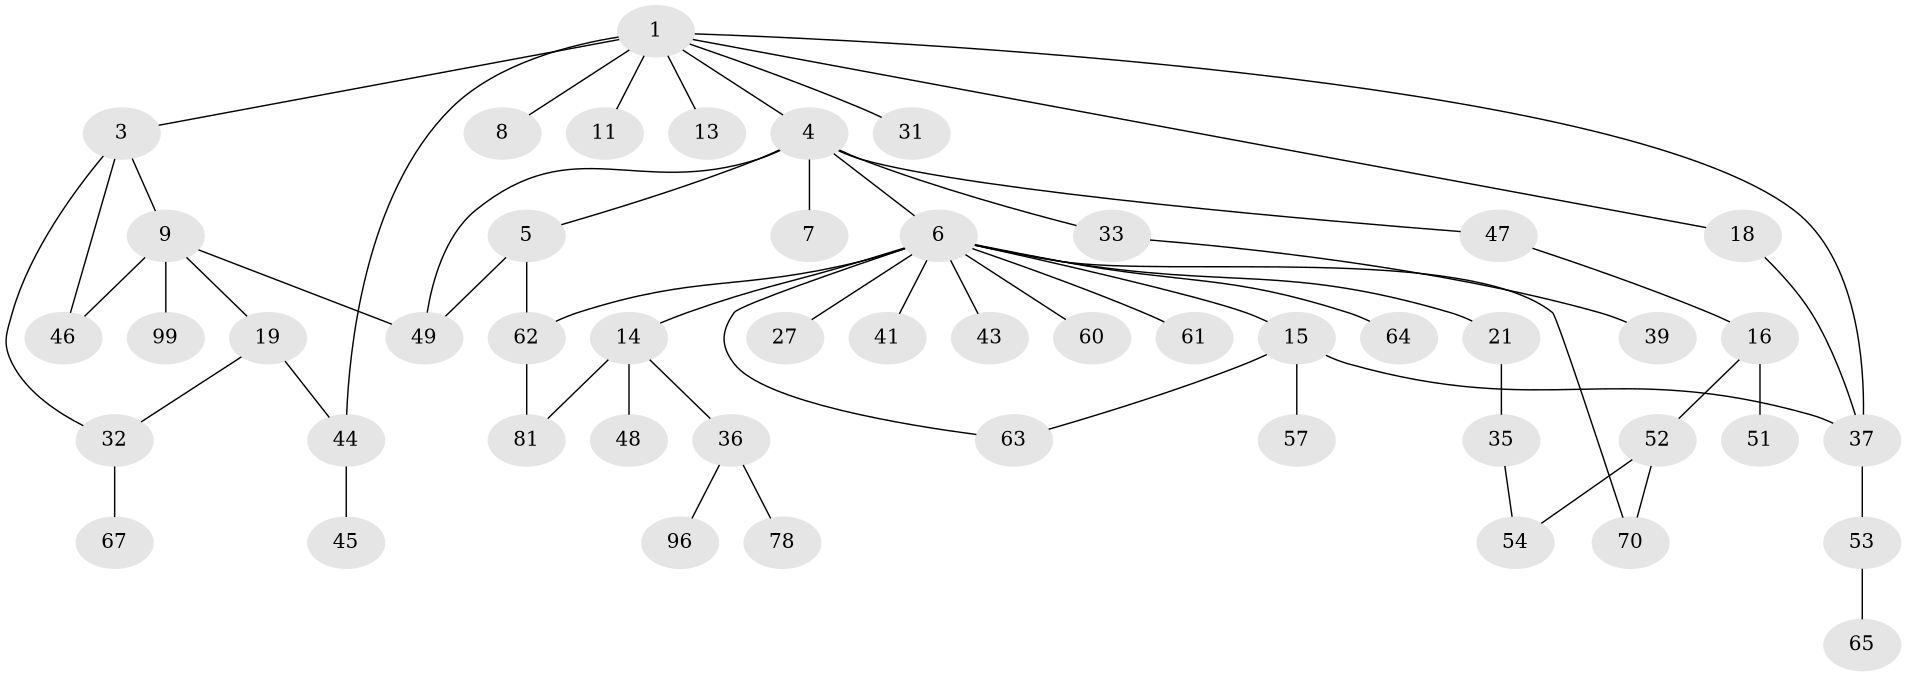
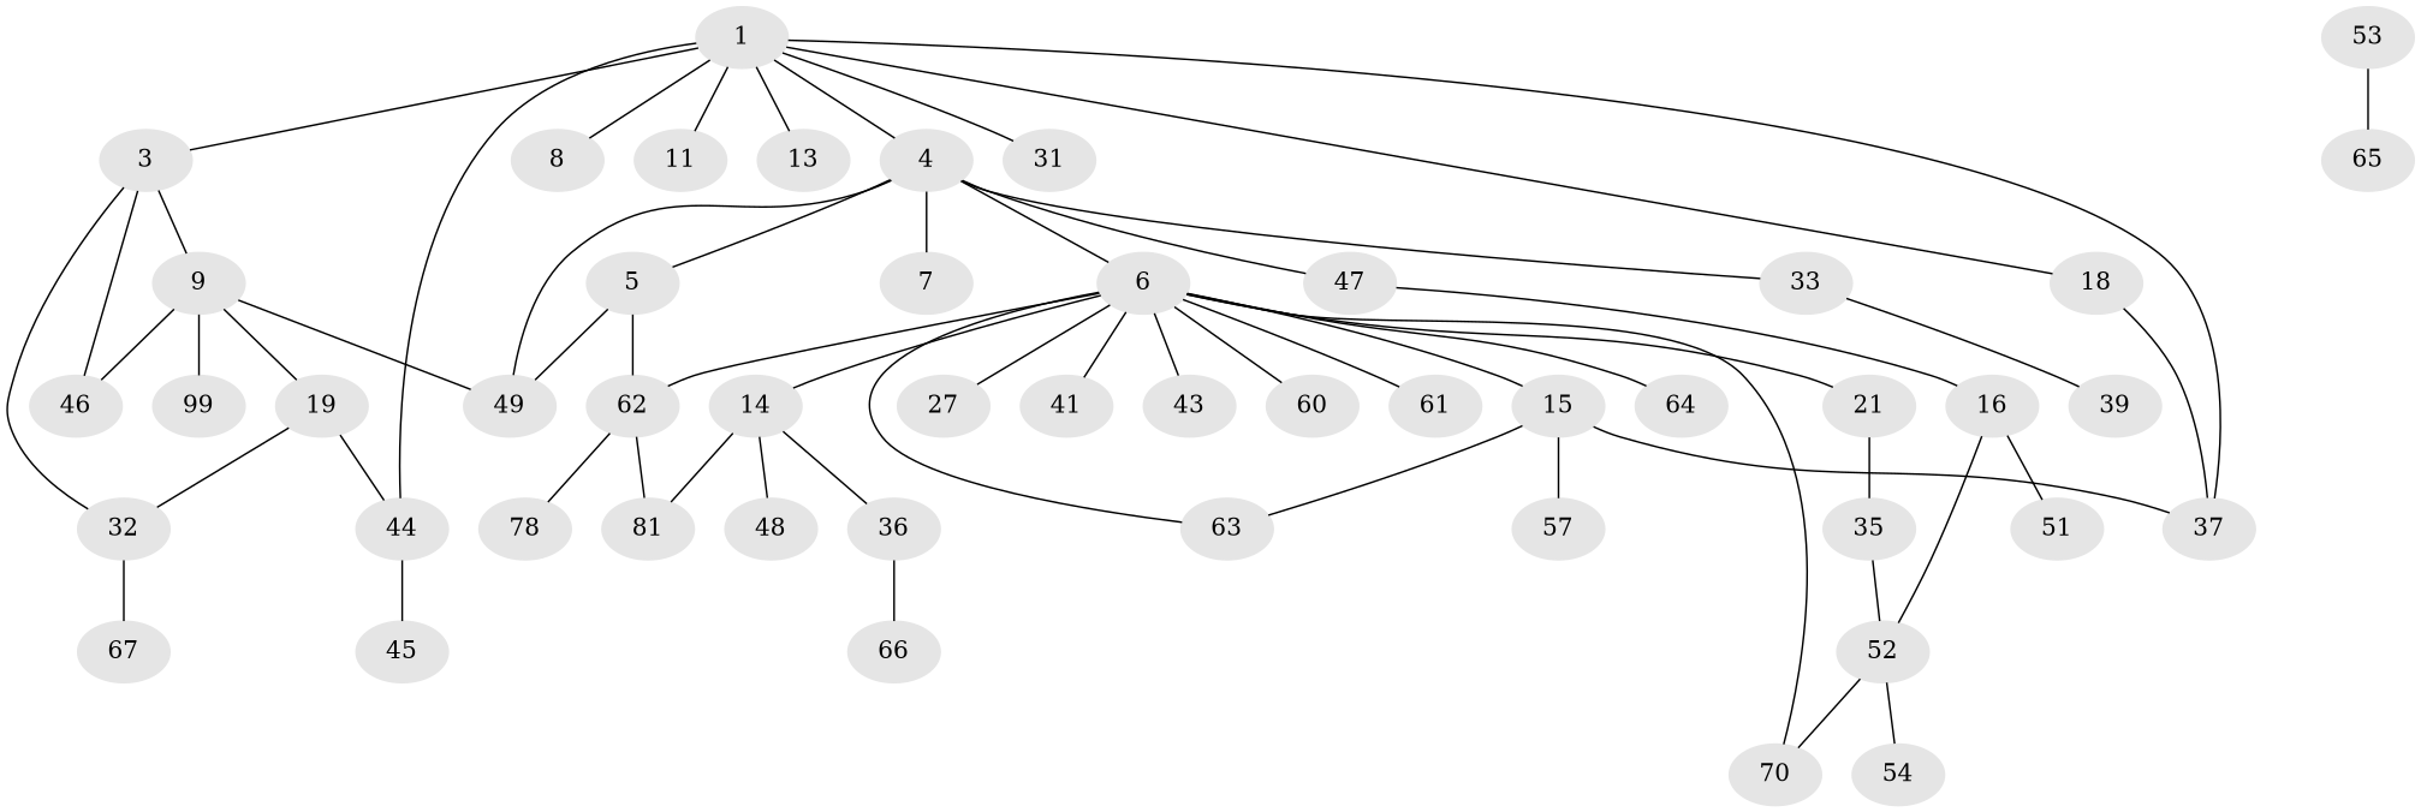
  graph {
    node [color=gray90 style=filled]
    1 [super="+2+10+12"]
    3
    4
    8
    11
    13
    18 [super="+89"]
    31
    37 [super="+74+69+83"]
    44
    9 [super="+20"]
    32
    46
    5 [super="+68"]
    6 [super="+34+17+58"]
    7 [super="+23"]
    33
    47 [super="+59"]
    49 [super="+80"]
    53
    45
    19 [super="+71"]
    99
    67
    62 [super="+79"]
    14 [super="+26+22"]
    15 [super="+30"]
    21 [super="+29"]
    27
    41
    43
    60
    61
    63
    64
    70
    39 [super="+75+97"]
    16 [super="+42+82"]
    81 [super="+85"]
    36 [super="+50"]
    48
    57 [super="+77"]
    51
    52 [super="+55+87+98"]
    35
-   66 [label=96]
+   66
    n47 [label=78]
    54
    65
    1 -- 3
    1 -- 4
    1 -- 8
    1 -- 11
    1 -- 13
    1 -- 18
    1 -- 31
    1 -- 37
    1 -- 44 [weight=2]
    3 -- 9
    3 -- 32
    3 -- 46
    4 -- 5
    4 -- 6
    4 -- 7
    4 -- 33
    4 -- 47
    4 -- 49
    18 -- 37
-   37 -- 53
    44 -- 45
    9 -- 46
    9 -- 49
    9 -- 19
    9 -- 99
    32 -- 67
    5 -- 49
    5 -- 62
    6 -- 62
    6 -- 14 [weight=2]
    6 -- 15
    6 -- 21
    6 -- 27
    6 -- 41
    6 -- 43
    6 -- 60
    6 -- 61
    6 -- 63
    6 -- 64
    6 -- 70
    33 -- 39
    47 -- 16
    53 -- 65
    19 -- 44
    19 -- 32
    62 -- 81
    14 -- 81
    14 -- 36
    14 -- 48
    15 -- 37
    15 -- 63
    15 -- 57
    21 -- 35
    16 -- 51
    16 -- 52
    36 -- 66
-   36 -- n47
+   62 -- n47
    52 -- 70
    52 -- 54
-   35 -- 54
+   35 -- 52
  }
